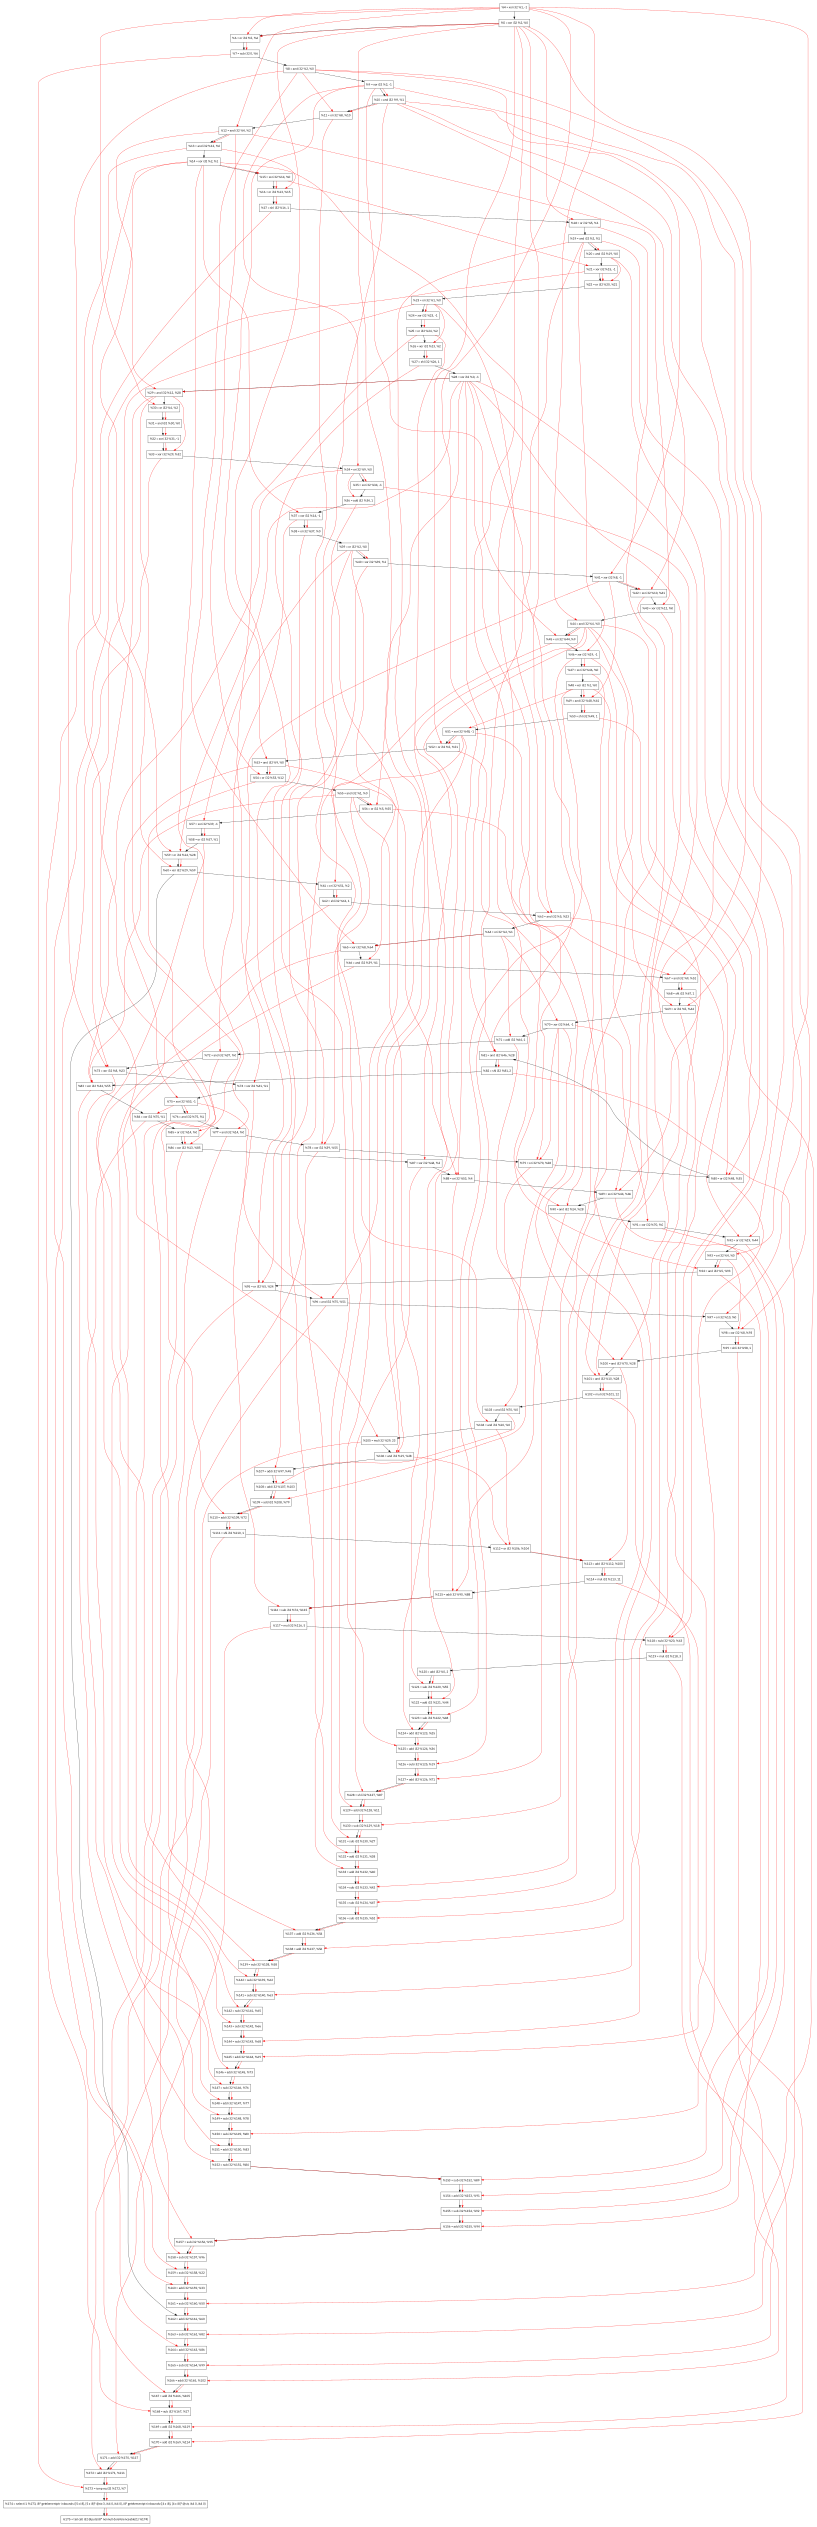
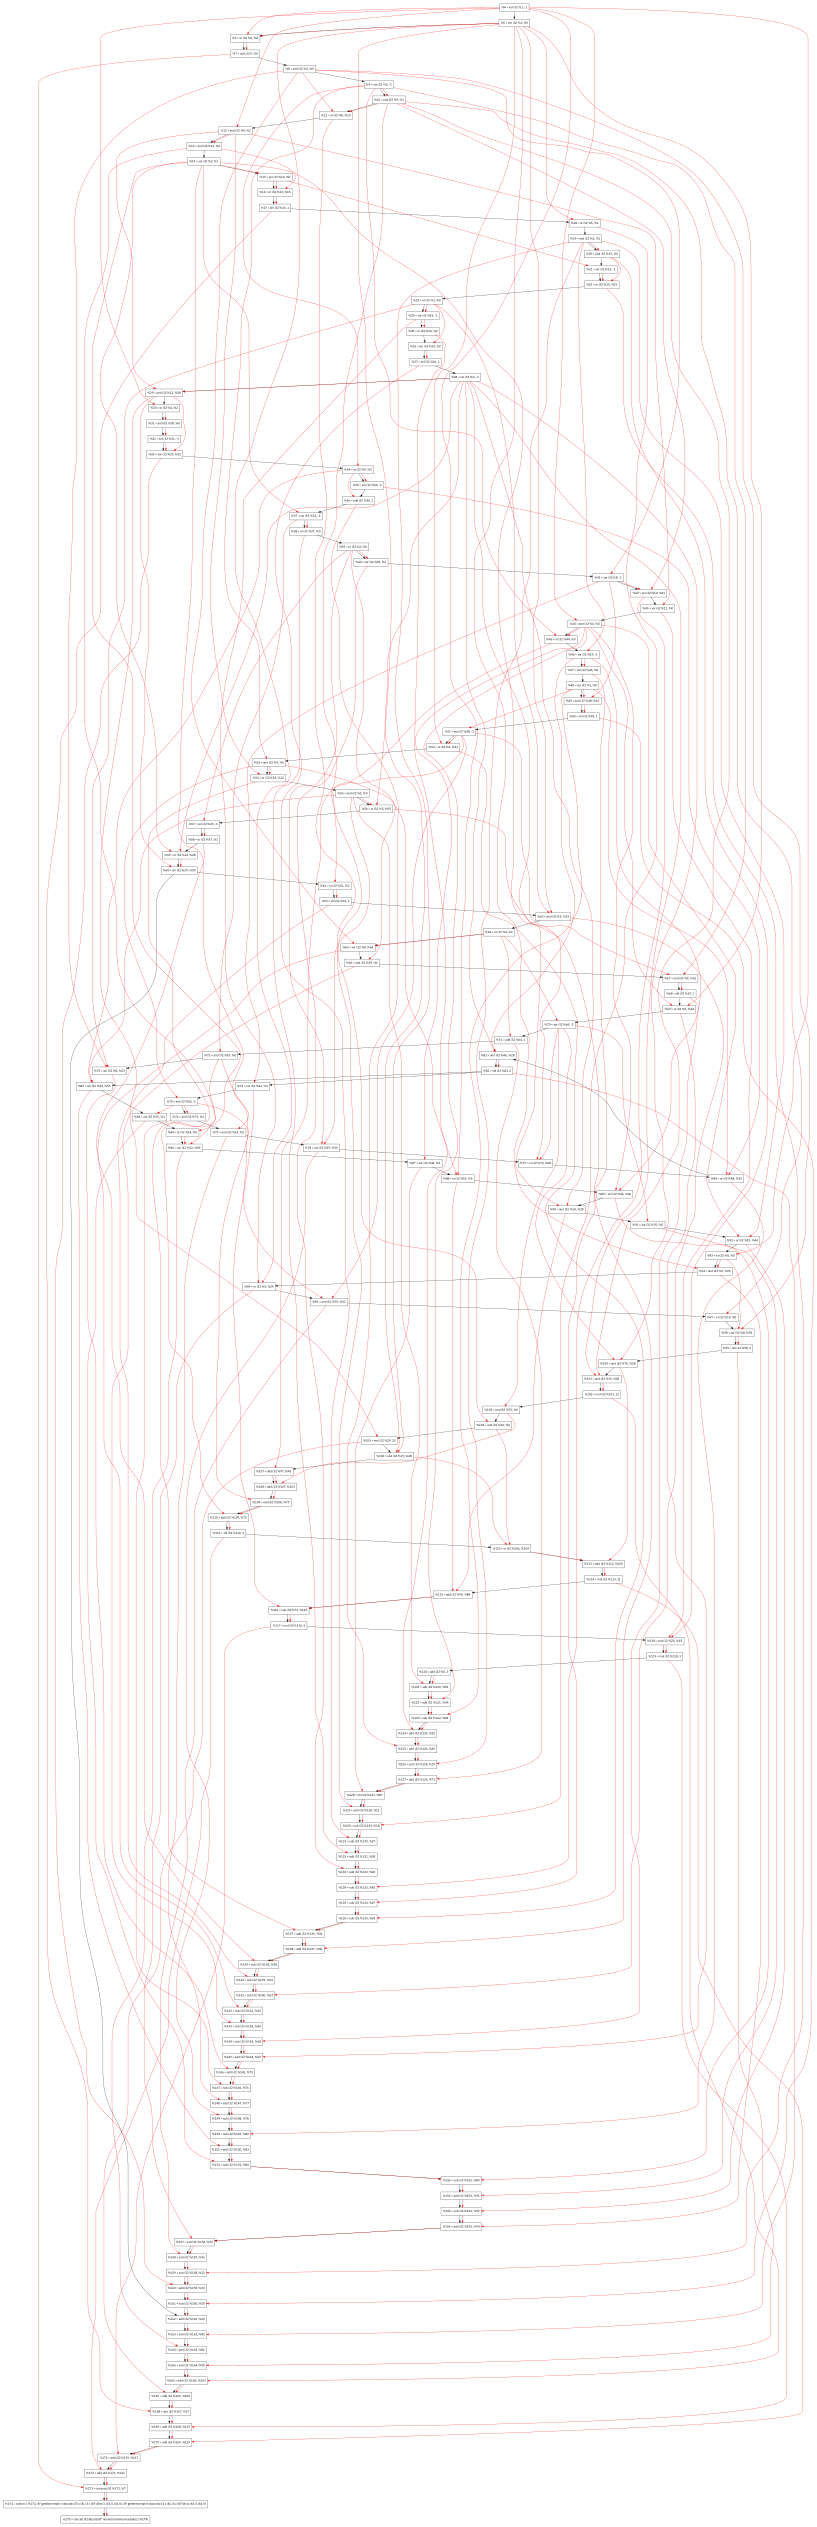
  digraph {
    fontname="IBM Plex Sans"
    node [fontname="IBM Plex Sans" shape=record]
    edge [fontname="IBM Plex Sans" color=red]
    n1 [label="  %4 = xor i32 %1, -1"]
    n2 [label="  %5 = xor i32 %2, %0"]
    n3 [label="  %6 = or i32 %5, %4"]
    n4 [label="  %12 = and i32 %4, %2"]
    n5 [label="  %30 = or i32 %4, %2"]
    n6 [label="  %44 = and i32 %4, %0"]
    n7 [label="  %88 = or i32 %53, %4"]
    n8 [label="  %93 = or i32 %4, %0"]
    n9 [label="  %18 = or i32 %5, %1"]
    n10 [label="  %52 = or i32 %5, %51"]
    n11 [label="  %56 = or i32 %5, %55"]
    n12 [label="  %63 = and i32 %5, %23"]
    n13 [label="  %69 = or i32 %5, %44"]
    n14 [label="  %94 = and i32 %5, %93"]
    n15 [label="  %95 = or i32 %5, %24"]
    n16 [label="  %7 = sub i32 0, %6"]
    n17 [label="  %13 = and i32 %12, %0"]
    n18 [label="  %29 = and i32 %12, %28"]
    n19 [label="  %43 = xor i32 %12, %0"]
    n20 [label="  %54 = or i32 %53, %12"]
    n21 [label="  %31 = and i32 %30, %0"]
    n22 [label="  %45 = or i32 %44, %9"]
    n23 [label="  %92 = or i32 %19, %44"]
    n24 [label="  %87 = xor i32 %44, %2"]
    n25 [label="  %89 = xor i32 %44, %46"]
    n26 [label="  %122 = add i32 %121, %44"]
    n27 [label="  %115 = add i32 %90, %88"]
    n28 [label="  %98 = xor i32 %8, %93"]
    n29 [label="  %19 = and i32 %2, %1"]
    n30 [label="  %130 = sub i32 %129, %18"]
    n31 [label="  %53 = and i32 %9, %0"]
    n32 [label="  %136 = sub i32 %135, %52"]
    n33 [label="  %57 = xor i32 %39, -1"]
    n34 [label="  %138 = add i32 %137, %56"]
    n35 [label="  %64 = or i32 %2, %1"]
    n36 [label="  %141 = sub i32 %140, %63"]
    n37 [label="  %70 = xor i32 %64, -1"]
    n38 [label="  %145 = add i32 %144, %69"]
    n39 [label="  %156 = add i32 %155, %94"]
    n40 [label="  %96 = and i32 %75, %51"]
    n41 [label="  %157 = sub i32 %156, %95"]
    n42 [label="  %8 = and i32 %2, %0"]
    n43 [label="  %173 = icmp eq i32 %172, %7"]
    n44 [label="  %9 = xor i32 %2, -1"]
    n45 [label="  %11 = or i32 %8, %10"]
    n46 [label="  %41 = xor i32 %8, -1"]
    n47 [label="  %65 = xor i32 %8, %64"]
    n48 [label="  %73 = xor i32 %8, %23"]
    n49 [label="  %174 = select i1 %173, i8* getelementptr inbounds ([5 x i8], [5 x i8]* @str.3, i64 0, i64 0), i8* getelementptr inbounds ([4 x i8], [4 x i8]* @str, i64 0, i64 0)"]
    n50 [label="  %10 = and i32 %9, %1"]
    n51 [label="  %34 = or i32 %9, %0"]
    n52 [label="  %67 = and i32 %9, %51"]
    n53 [label="  %129 = add i32 %128, %11"]
    n54 [label="  %42 = xor i32 %10, %41"]
    n55 [label="  %49 = and i32 %48, %41"]
    n56 [label="  %74 = xor i32 %41, %1"]
    n57 [label="  %66 = and i32 %39, %1"]
    n58 [label="  %142 = sub i32 %141, %65"]
    n59 [label="  %146 = add i32 %145, %73"]
    n60 [label="  %99 = shl i32 %98, 1"]
    n61 [label="  %97 = or i32 %10, %0"]
    n62 [label="  %101 = and i32 %10, %28"]
    n63 [label="  %104 = and i32 %10, %0"]
    n64 [label="  %35 = xor i32 %34, -1"]
    n65 [label="  %36 = add i32 %34, 1"]
    n66 [label="  %83 = xor i32 %34, %55"]
    n67 [label="  %46 = xor i32 %19, -1"]
    n68 [label="  %107 = add i32 %97, %45"]
    n69 [label="  %75 = xor i32 %53, -1"]
    n70 [label="  %68 = shl i32 %67, 1"]
    n71 [label="  %134 = sub i32 %133, %42"]
    n72 [label="  %102 = mul i32 %101, 12"]
    n73 [label="  %105 = mul i32 %29, 23"]
    n74 [label="  %112 = or i32 %106, %104"]
    n75 [label="  %14 = xor i32 %2, %1"]
    n76 [label="  %16 = or i32 %13, %15"]
    n77 [label="  %86 = xor i32 %13, %85"]
    n78 [label="  %33 = xor i32 %29, %32"]
    n79 [label="  %60 = xor i32 %29, %59"]
    n80 [label="  %118 = sub i32 %20, %43"]
    n81 [label="  %55 = and i32 %1, %0"]
    n82 [label="  %137 = add i32 %136, %54"]
    n83 [label="  %15 = xor i32 %14, %0"]
    n84 [label="  %37 = xor i32 %14, -1"]
    n85 [label="  %59 = or i32 %14, %28"]
    n86 [label="  %77 = and i32 %14, %0"]
    n87 [label="  %85 = or i32 %14, %0"]
    n88 [label="  %90 = and i32 %14, %28"]
    n89 [label="  %17 = shl i32 %16, 1"]
    n90 [label="  %164 = add i32 %163, %86"]
    n91 [label="  %21 = xor i32 %15, -1"]
    n92 [label="  %38 = or i32 %37, %0"]
    n93 [label="  %72 = and i32 %37, %0"]
    n94 [label="  %78 = xor i32 %39, %55"]
    n95 [label="  %148 = add i32 %147, %77"]
    n96 [label="  %91 = xor i32 %70, %0"]
    n97 [label="  %22 = or i32 %20, %21"]
    n98 [label="  %168 = sub i32 %167, %17"]
    n99 [label="  %169 = add i32 %168, %119"]
    n100 [label="  %20 = and i32 %19, %0"]
    n101 [label="  %106 = and i32 %19, %28"]
    n102 [label="  %126 = sub i32 %125, %19"]
    n103 [label="  %131 = sub i32 %130, %27"]
    n104 [label="  %81 = and i32 %46, %28"]
    n105 [label="  %47 = xor i32 %46, %0"]
    n106 [label="  %155 = sub i32 %154, %92"]
    n107 [label="  %127 = add i32 %126, %71"]
    n108 [label="  %23 = or i32 %1, %0"]
    n109 [label="  %159 = sub i32 %158, %22"]
    n110 [label="  %119 = mul i32 %118, 3"]
    n111 [label="  %24 = xor i32 %23, -1"]
    n112 [label="  %26 = xor i32 %23, %2"]
    n113 [label="  %160 = add i32 %159, %33"]
    n114 [label="  %25 = or i32 %24, %2"]
    n115 [label="  %27 = shl i32 %26, 1"]
    n116 [label="  %124 = add i32 %123, %25"]
    n117 [label="  %125 = add i32 %124, %36"]
    n118 [label="  %28 = xor i32 %0, -1"]
    n119 [label="  %79 = or i32 %70, %28"]
    n120 [label="  %100 = and i32 %70, %28"]
    n121 [label="  %132 = add i32 %131, %38"]
    n122 [label="  %80 = or i32 %48, %35"]
    n123 [label="  %109 = add i32 %108, %79"]
    n124 [label="  %82 = shl i32 %81, 2"]
    n125 [label="  %113 = add i32 %112, %100"]
    n126 [label="  %61 = or i32 %51, %2"]
    n127 [label="  %162 = add i32 %161, %60"]
    n128 [label="  %167 = add i32 %166, %105"]
    n129 [label="  %32 = xor i32 %31, -1"]
    n130 [label="  %161 = sub i32 %160, %50"]
    n131 [label="  %84 = xor i32 %75, %1"]
    n132 [label="  %151 = add i32 %150, %83"]
    n133 [label="  %150 = sub i32 %149, %80"]
    n134 [label="  %39 = or i32 %2, %0"]
    n135 [label="  %110 = add i32 %109, %72"]
    n136 [label="  %40 = xor i32 %39, %1"]
    n137 [label="  %133 = add i32 %132, %40"]
    n138 [label="  %58 = or i32 %57, %1"]
    n139 [label="  %143 = sub i32 %142, %66"]
    n140 [label="  %149 = sub i32 %148, %78"]
    n141 [label="  %50 = shl i32 %49, 1"]
    n142 [label="  %116 = sub i32 %74, %115"]
    n143 [label="  %135 = sub i32 %134, %47"]
    n144 [label="%128 = shl i32 %127, %87"]
    n145 [label="  %153 = sub i32 %152, %89"]
    n146 [label="  %123 = sub i32 %122, %48"]
    n147 [label="  %108 = add i32 %107, %103"]
    n148 [label="  %48 = xor i32 %1, %0"]
    n149 [label="  %51 = xor i32 %48, -1"]
    n150 [label="  %62 = shl i32 %61, 1"]
    n151 [label="  %158 = sub i32 %157, %96"]
    n152 [label="  %76 = and i32 %75, %1"]
    n153 [label="  %121 = sub i32 %120, %55"]
    n154 [label="  %139 = sub i32 %138, %58"]
    n155 [label="%142 = sub i32 %139, %62"]
    n156 [label="  %163 = sub i32 %162, %82"]
    n157 [label="  %71 = add i32 %64, 1"]
    n158 [label="  %103 = and i32 %70, %0"]
    n159 [label="  %144 = sub i32 %143, %68"]
    n160 [label="  %154 = add i32 %153, %91"]
    n161 [label="  %111 = shl i32 %110, 1"]
    n162 [label="  %147 = sub i32 %146, %76"]
    n163 [label="  %117 = mul i32 %116, 5"]
    n164 [label="  %152 = sub i32 %151, %84"]
    n165 [label="  %165 = sub i32 %164, %99"]
    n166 [label="  %166 = add i32 %165, %102"]
    n167 [label="  %114 = mul i32 %113, 11"]
    n168 [label="  %172 = add i32 %171, %111"]
    n169 [label="  %170 = add i32 %169, %114"]
    n170 [label="  %171 = add i32 %170, %117"]
    n171 [label="  %120 = add i32 %0, 2"]
    n172 [label="  %175 = tail call i32 @puts(i8* nonnull dereferenceable(1) %174)"]
    n1 -> n2 [color=""]
    n1 -> n3
    n1 -> n4
    n1 -> n5
    n1 -> n6
    n1 -> n7
    n1 -> n8
    n2 -> n3 [color=""]
    n2 -> n3
    n2 -> n9
    n2 -> n10
    n2 -> n11
    n2 -> n12
    n2 -> n13
    n2 -> n14
    n2 -> n15
    n3 -> n16 [color=""]
    n3 -> n16
    n4 -> n17 [color=""]
    n4 -> n17
    n4 -> n18
    n4 -> n19
    n4 -> n20
    n5 -> n21 [color=""]
    n5 -> n21
    n6 -> n13
    n6 -> n22 [color=""]
    n6 -> n22
    n6 -> n23
    n6 -> n24
    n6 -> n25
    n6 -> n26
    n7 -> n25 [color=""]
    n7 -> n27
    n8 -> n14 [color=""]
    n8 -> n14
    n8 -> n28
    n9 -> n29 [color=""]
    n9 -> n30
    n10 -> n31 [color=""]
    n10 -> n32
    n11 -> n33 [color=""]
    n11 -> n34
    n12 -> n35 [color=""]
    n12 -> n36
    n13 -> n37 [color=""]
    n13 -> n38
    n14 -> n15 [color=""]
    n14 -> n39
    n15 -> n40 [color=""]
    n15 -> n41
    n16 -> n42 [color=""]
    n16 -> n43
    n17 -> n75 [color=""]
    n17 -> n76
    n17 -> n77
    n18 -> n5 [color=""]
    n18 -> n73
    n18 -> n78
    n18 -> n79
    n19 -> n6 [color=""]
    n19 -> n80
    n20 -> n81 [color=""]
    n20 -> n82
    n21 -> n129 [color=""]
    n21 -> n129
    n22 -> n67 [color=""]
    n22 -> n68
    n23 -> n8 [color=""]
    n23 -> n106
    n24 -> n7 [color=""]
    n24 -> n144
    n25 -> n88 [color=""]
    n25 -> n145
    n26 -> n146 [color=""]
    n26 -> n146
    n27 -> n142 [color=""]
    n27 -> n142
    n28 -> n60 [color=""]
    n28 -> n60
    n29 -> n23
    n29 -> n67
    n29 -> n100 [color=""]
    n29 -> n100
    n29 -> n101
    n29 -> n102
    n30 -> n103 [color=""]
    n30 -> n103
    n31 -> n7
    n31 -> n20 [color=""]
    n31 -> n20
    n31 -> n69
    n32 -> n82 [color=""]
    n32 -> n82
    n33 -> n138 [color=""]
    n33 -> n138
    n34 -> n154 [color=""]
    n34 -> n154
    n35 -> n37
    n35 -> n47 [color=""]
    n35 -> n47
    n35 -> n157
    n36 -> n58 [color=""]
    n36 -> n58
    n37 -> n96
    n37 -> n119
    n37 -> n120
    n37 -> n157 [color=""]
    n37 -> n158
    n38 -> n59 [color=""]
    n38 -> n59
    n39 -> n41 [color=""]
    n39 -> n41
    n40 -> n61 [color=""]
    n40 -> n151
    n41 -> n151 [color=""]
    n41 -> n151
    n42 -> n28
    n42 -> n44 [color=""]
    n42 -> n45
    n42 -> n46
    n42 -> n47
    n42 -> n48
    n43 -> n49 [color=""]
    n43 -> n49
    n44 -> n22
    n44 -> n31
    n44 -> n50 [color=""]
    n44 -> n50
    n44 -> n51
    n44 -> n52
    n45 -> n4 [color=""]
    n45 -> n53
    n46 -> n54 [color=""]
    n46 -> n54
    n46 -> n55
    n46 -> n56
    n47 -> n57 [color=""]
    n47 -> n58
-   n48 -> n56 [color=""]
+   n124 -> n56 [color=""]
    n48 -> n59
    n49 -> n172 [color=""]
    n49 -> n172
    n50 -> n45 [color=""]
    n50 -> n45
    n50 -> n54
    n50 -> n61
    n50 -> n62
    n50 -> n63
    n51 -> n64 [color=""]
    n51 -> n64
    n51 -> n65
    n51 -> n66
    n52 -> n70 [color=""]
    n52 -> n70
    n53 -> n30 [color=""]
    n53 -> n30
    n54 -> n19 [color=""]
    n54 -> n71
    n55 -> n141 [color=""]
    n55 -> n141
    n56 -> n69 [color=""]
    n56 -> n142
    n57 -> n52 [color=""]
    n57 -> n139
    n58 -> n139 [color=""]
    n58 -> n139
    n59 -> n162 [color=""]
    n59 -> n162
    n60 -> n120 [color=""]
    n60 -> n165
    n61 -> n28 [color=""]
    n62 -> n72 [color=""]
    n62 -> n72
    n63 -> n73 [color=""]
    n63 -> n74
    n64 -> n65 [color=""]
    n64 -> n122
    n65 -> n84 [color=""]
    n65 -> n117
    n66 -> n131 [color=""]
    n66 -> n132
    n67 -> n25
    n67 -> n104
    n67 -> n105 [color=""]
    n67 -> n105
    n68 -> n147 [color=""]
    n68 -> n147
    n69 -> n40
    n69 -> n131
    n69 -> n152 [color=""]
    n69 -> n152
    n70 -> n13 [color=""]
    n70 -> n159
    n71 -> n143 [color=""]
    n71 -> n143
    n72 -> n158 [color=""]
    n72 -> n166
    n73 -> n101 [color=""]
    n73 -> n128
    n74 -> n125 [color=""]
    n74 -> n125
    n75 -> n83 [color=""]
    n75 -> n83
    n75 -> n84
    n75 -> n85
    n75 -> n86
    n75 -> n87
    n75 -> n88
    n76 -> n89 [color=""]
    n76 -> n89
    n77 -> n24 [color=""]
    n77 -> n90
    n78 -> n51 [color=""]
    n78 -> n113
    n79 -> n126 [color=""]
    n79 -> n127 [color=black]
    n80 -> n110 [color=""]
    n80 -> n110
    n81 -> n11 [color=""]
    n81 -> n11
    n81 -> n66
    n81 -> n94
    n81 -> n153
    n82 -> n34 [color=""]
    n82 -> n34
    n83 -> n76 [color=""]
    n83 -> n76
    n83 -> n91
    n84 -> n92 [color=""]
    n84 -> n92
    n84 -> n93
    n85 -> n79 [color=""]
    n85 -> n79
    n86 -> n94 [color=""]
    n86 -> n95
    n87 -> n77 [color=""]
    n87 -> n77
    n88 -> n27
    n88 -> n96 [color=""]
    n89 -> n9 [color=""]
    n89 -> n98
    n90 -> n165 [color=""]
    n90 -> n165
    n91 -> n97 [color=""]
    n91 -> n97
    n92 -> n121
    n92 -> n134 [color=""]
    n93 -> n48 [color=""]
    n93 -> n135
    n94 -> n119 [color=""]
    n94 -> n140
    n95 -> n140 [color=""]
    n95 -> n140
    n96 -> n23 [color=""]
    n96 -> n160
    n97 -> n108 [color=""]
-   n91 -> n109
+   n97 -> n109
    n98 -> n99 [color=""]
    n98 -> n99
    n99 -> n169 [color=""]
    n99 -> n169
    n100 -> n80
    n100 -> n91 [color=""]
    n100 -> n97
    n101 -> n68 [color=""]
    n101 -> n74
    n102 -> n107 [color=""]
    n102 -> n107
    n103 -> n121 [color=""]
    n103 -> n121
    n104 -> n124 [color=""]
    n104 -> n124
    n105 -> n143
    n105 -> n148 [color=""]
    n106 -> n39 [color=""]
    n106 -> n39
    n107 -> n144 [color=""]
    n107 -> n144
    n108 -> n12
    n108 -> n48
    n108 -> n111 [color=""]
    n108 -> n111
    n108 -> n112
    n109 -> n113 [color=""]
    n109 -> n113
    n110 -> n99
    n110 -> n171 [color=""]
-   n114 -> n15
+   n111 -> n15
    n111 -> n114 [color=""]
    n111 -> n114
    n112 -> n115 [color=""]
    n112 -> n115
    n113 -> n130 [color=""]
    n113 -> n130
    n114 -> n112 [color=""]
    n114 -> n116
    n115 -> n103
    n115 -> n118 [color=""]
    n116 -> n117 [color=""]
    n116 -> n117
    n117 -> n102 [color=""]
    n117 -> n102
    n118 -> n18 [color=""]
    n118 -> n18
    n118 -> n62
    n118 -> n85
    n118 -> n88
    n118 -> n101
    n118 -> n104
    n118 -> n119
    n118 -> n120
    n119 -> n122 [color=""]
-   n119 -> n123
+   n93 -> n123
    n120 -> n62 [color=""]
    n120 -> n125
    n121 -> n137 [color=""]
    n121 -> n137
    n122 -> n104 [color=""]
    n122 -> n133
    n123 -> n135 [color=""]
    n123 -> n135
    n124 -> n66 [color=""]
    n124 -> n156
    n125 -> n167 [color=""]
    n125 -> n167
    n126 -> n150 [color=""]
    n126 -> n150
    n127 -> n156 [color=""]
    n127 -> n156
    n128 -> n98 [color=""]
    n128 -> n98
    n129 -> n78 [color=""]
    n129 -> n78
    n130 -> n127 [color=""]
    n130 -> n127
    n131 -> n87 [color=""]
    n131 -> n164
    n132 -> n164 [color=""]
    n132 -> n164
    n133 -> n132 [color=""]
    n133 -> n132
    n134 -> n33
    n134 -> n57
    n134 -> n94
    n134 -> n136 [color=""]
    n134 -> n136
    n135 -> n161 [color=""]
    n135 -> n161
    n136 -> n46 [color=""]
    n136 -> n137
    n137 -> n71 [color=""]
    n137 -> n71
    n138 -> n85 [color=""]
    n138 -> n154
    n139 -> n159 [color=""]
    n139 -> n159
    n140 -> n133 [color=""]
    n140 -> n133
    n141 -> n130
    n141 -> n149 [color=""]
    n142 -> n163 [color=""]
    n142 -> n163
    n143 -> n32 [color=""]
    n143 -> n32
    n144 -> n53 [color=""]
    n144 -> n53
    n145 -> n160 [color=""]
    n145 -> n160
    n146 -> n116 [color=""]
    n146 -> n116
    n147 -> n123 [color=""]
    n147 -> n123
    n148 -> n55 [color=""]
    n148 -> n55
    n148 -> n122
    n148 -> n146
    n148 -> n149
    n149 -> n10 [color=""]
    n149 -> n10
    n149 -> n40
    n149 -> n52
    n149 -> n126
    n150 -> n12 [color=""]
    n150 -> n155
    n151 -> n109 [color=""]
    n151 -> n109
    n152 -> n86 [color=""]
    n152 -> n162
    n153 -> n26 [color=""]
    n153 -> n26
    n154 -> n155 [color=""]
    n154 -> n155
    n155 -> n36 [color=""]
    n155 -> n36
    n156 -> n90 [color=""]
    n156 -> n90
    n157 -> n93 [color=""]
    n157 -> n107
    n158 -> n63 [color=""]
    n158 -> n147
    n159 -> n38 [color=""]
    n159 -> n38
    n160 -> n106 [color=""]
    n160 -> n106
    n161 -> n74 [color=""]
    n161 -> n168
    n162 -> n95 [color=""]
    n162 -> n95
    n163 -> n80 [color=""]
    n163 -> n170
    n164 -> n145 [color=""]
    n164 -> n145
    n165 -> n166 [color=""]
    n165 -> n166
    n166 -> n128 [color=""]
    n166 -> n128
    n167 -> n27 [color=""]
    n167 -> n169
    n168 -> n43 [color=""]
    n168 -> n43
    n169 -> n170 [color=""]
    n169 -> n170
    n170 -> n168 [color=""]
    n170 -> n168
    n171 -> n153 [color=""]
    n171 -> n153
  }
